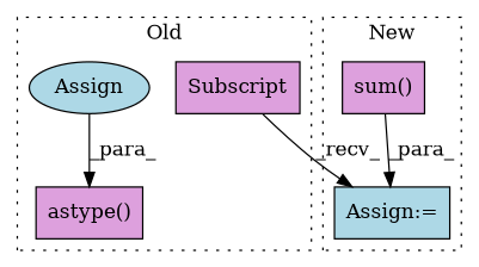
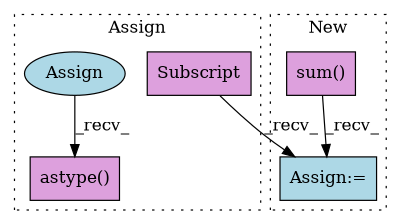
  digraph {
    node [a=75 fillcolor=plum shape=box style=filled]
    n1 [l="15,1" label="astype()" s="2128,2152"]
    n2 [a=66 fillcolor=lightblue l=9 label=Assign s=2143 shape=ellipse]
    n3 [a=63 l="7,0" label=Subscript s="2128,0"]
    n4 [l=37 label="sum()" s=2501]
    n5 [a=68 fillcolor=lightblue l=3 label="Assign:=" s=2497]
    subgraph cluster_1 {
-     label=Old
+     label=Assign
      style=dotted
      n1
      n2
      n3
    }
    subgraph cluster_2 {
      label=New
      style=dotted
      n4
      n5
    }
-   n2 -> n1 [label=_para_]
+   n2 -> n1 [label=_recv_]
    n3 -> n5 [label=_recv_]
-   n4 -> n5 [label=_para_]
+   n4 -> n5 [label=_recv_]
  }
